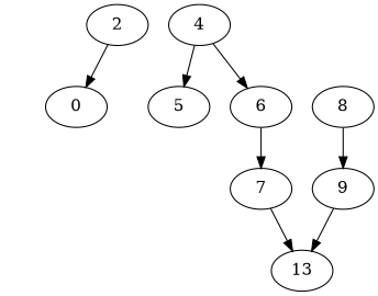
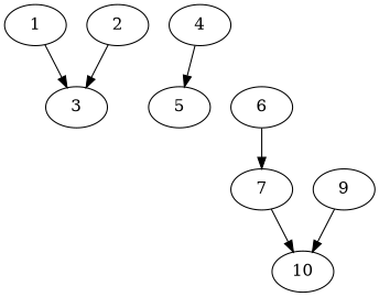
  digraph {
    node [alpha=0.01]
-   3 [alpha=0.16 expect_size=194270710406328614912 label=0]
+   1 [expect_size=10058983281778491392]
+   3 [alpha=0.16 expect_size=194270710406328614912]
    2 [alpha=0.18 expect_size=55031003646787584000]
    4 [alpha=0.11 expect_size=37822193314673000]
    5 [expect_size=8188887725768704000]
    6 [alpha=0.15 expect_size=112266001514032320]
    7 [alpha=0.12 expect_size=13053150935935614976]
-   10 [alpha=0.19 expect_size=545978437688431 label=13]
-   8 [expect_size=555416297869345152]
+   10 [alpha=0.19 expect_size=545978437688431]
    9 [alpha=0.19 expect_size=2125557846847432]
+   1 -> 3
    2 -> 3
    4 -> 5
-   4 -> 6
    6 -> 7
    7 -> 10
-   8 -> 9
    9 -> 10
  }
